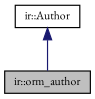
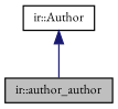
  digraph {
    fontname="EB Garamond"
    node [color=black fontname="EB Garamond" fontsize=10 shape=record style=filled]
-   n1 [fillcolor=grey75 fontcolor=black height=0.2 label="ir::orm_author" width=0.4]
+   n1 [fillcolor=grey75 fontcolor=black height=0.2 label="ir::author_author" width=0.4]
    n2 [fillcolor=white height=0.2 label="ir::Author" width=0.4]
    n2 -> n1 [color=midnightblue dir=back fontname="EB Garamond" fontsize=10 labelfontname=Helvetica labelfontsize=10 style=solid]
  }
